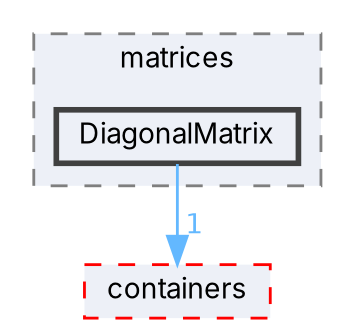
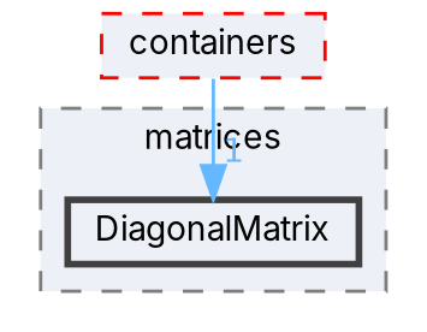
  digraph {
    compound=true
    fontname=Inter
    node [fillcolor="#edf0f7" fontname=Inter fontsize=10 shape=box]
    n1 [color=grey25 height=0.2 label=DiagonalMatrix style="filled,bold" width=0.4]
    n2 [color=red height=0.2 label=containers style="filled,dashed" width=0.4]
    subgraph cluster_1 {
      bgcolor="#edf0f7"
      fontsize=10
      label=matrices
      pencolor=grey50
      style="filled,dashed"
      n1
    }
-   n1 -> n2 [color=steelblue1 fontcolor=steelblue1 fontname=Inter fontsize=10 headlabel=1 labeldistance=1.5 labelfontname=Helvetica labelfontsize=10]
+   n2 -> n1 [color=steelblue1 fontcolor=steelblue1 fontname=Inter fontsize=10 headlabel=1 labeldistance=1.5 labelfontname=Helvetica labelfontsize=10]
  }
